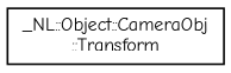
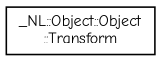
  digraph {
    rankdir=LR
    fontname="Comic Neue"
-   n1 [color=black fillcolor=white fontname="Comic Neue" fontsize=10 height=0.2 label="_NL::Object::CameraObj\l::Transform" shape=record style=filled width=0.4]
+   n1 [color=black fillcolor=white fontname="Comic Neue" fontsize=10 height=0.2 label="_NL::Object::Object\l::Transform" shape=record style=filled width=0.4]
  }
